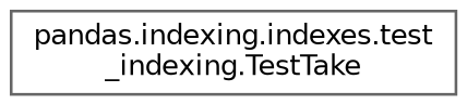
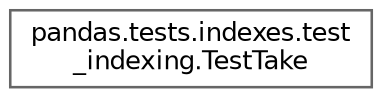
  digraph {
    rankdir=LR
-   n1 [color=grey40 fillcolor=white fontname=Helvetica fontsize=10 height=0.2 label="pandas.indexing.indexes.test\l_indexing.TestTake" shape=box style=filled width=0.4]
+   n1 [color=grey40 fillcolor=white fontname=Helvetica fontsize=10 height=0.2 label="pandas.tests.indexes.test\l_indexing.TestTake" shape=box style=filled width=0.4]
  }
